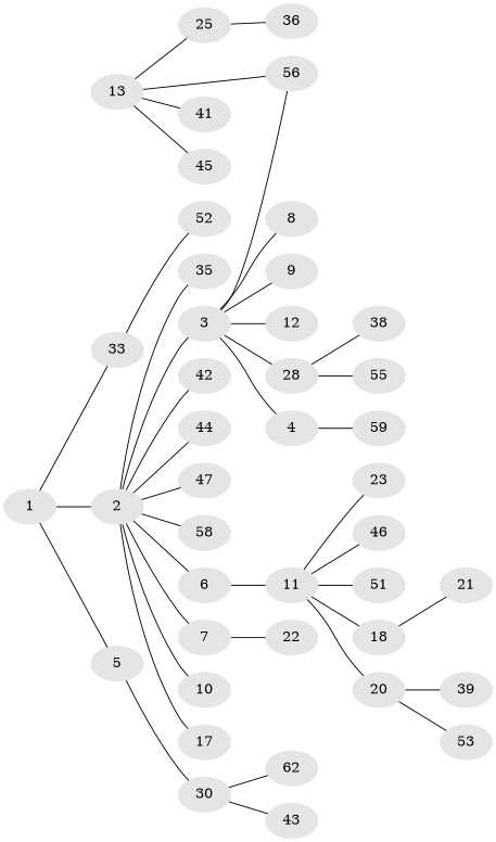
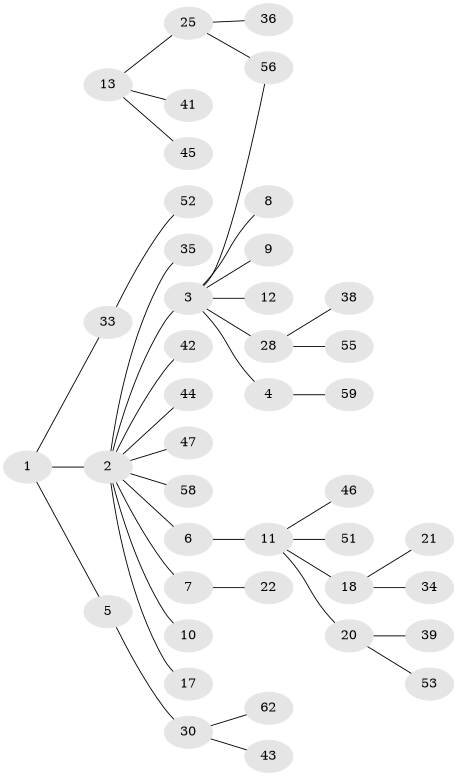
  graph {
    rankdir=LR
    node [color=gray90 style=filled]
    1 [super="+24"]
    2 [super="+27"]
    5 [super="+29"]
    33 [super="+54"]
    3 [super="+40"]
    6
    7 [super="+16"]
    10
    17
    35
    42 [super="+61"]
    44
    47 [super="+60"]
    58
    30 [super="+49"]
    52
    4 [super="+26"]
    8
    9
    12 [super="+57"]
    28 [super="+37"]
    56
    11 [super="+14"]
    22
    59
    13 [super="+15"]
    25 [super="+32"]
    41
    45
    38
    55
    43 [super="+48"]
    62
    18 [super="+19"]
    20 [super="+31"]
-   23
    46
    51
    21
+   34 [super="+50"]
    39
    53
    36
    1 -- 2
    1 -- 5
    1 -- 33
    2 -- 3
    2 -- 6
    2 -- 7
    2 -- 10
    2 -- 17
    2 -- 35
    2 -- 42
    2 -- 44
    2 -- 47
    2 -- 58
    5 -- 30
    33 -- 52
    3 -- 4
    3 -- 8
    3 -- 9
    3 -- 12
    3 -- 28
    3 -- 56
    6 -- 11
    7 -- 22
    30 -- 43
    30 -- 62
    4 -- 59
    28 -- 38
    28 -- 55
    11 -- 18
    11 -- 20
-   11 -- 23
    11 -- 46
    11 -- 51
-   13 -- 56
+   25 -- 56
    13 -- 25
    13 -- 41
    13 -- 45
    25 -- 36
    18 -- 21
+   18 -- 34
    20 -- 39
    20 -- 53
  }
